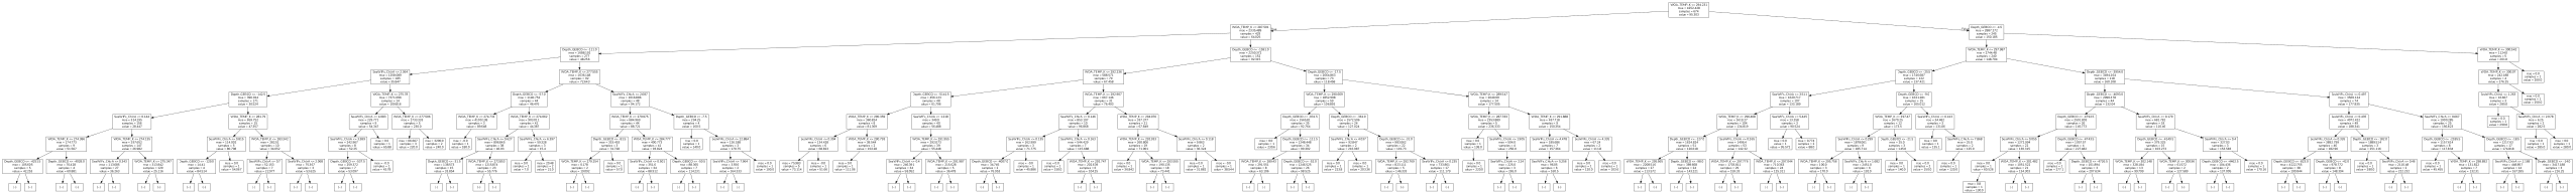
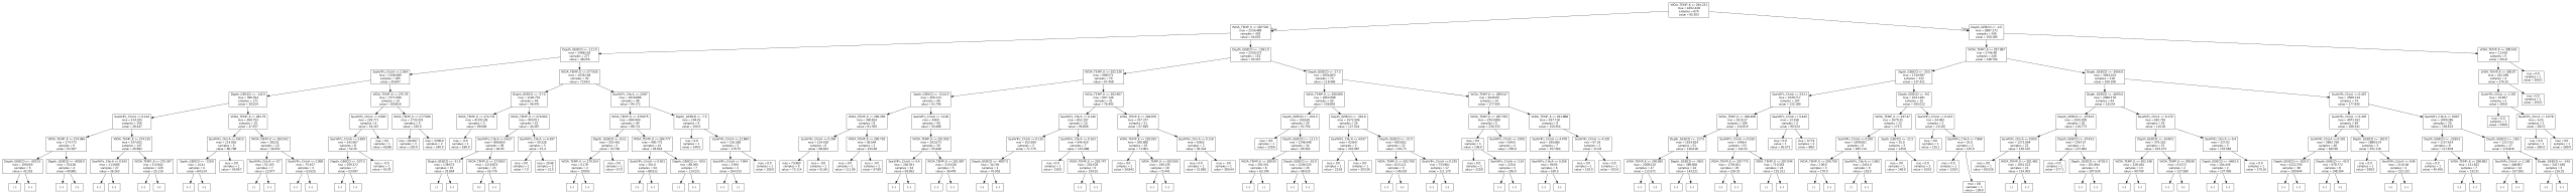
  digraph {
    fontname=Nunito
    node [fontname=Nunito shape=box]
    edge [fontname=Nunito]
    n1 [label="WOA_TEMP_K <= 294.231\nmse = 4252.428\nsamples = 674\nvalue = 95.303"]
    n2 [label="WOA_TEMP_K <= 287.501\nmse = 2335.489\nsamples = 429\nvalue = 64.025"]
    n3 [label="Depth_GEBCO <= -4.5\nmse = 2887.272\nsamples = 245\nvalue = 150.185"]
    n4 [label="Depth_GEBCO <= -111.0\nmse = 1688.192\nsamples = 277\nvalue = 48.256"]
    n5 [label="Depth_GEBCO <= -1591.0\nmse = 2250.372\nsamples = 152\nvalue = 92.315"]
    n6 [label="WOA_TEMP_K <= 297.987\nmse = 2744.48\nsamples = 240\nvalue = 148.704"]
    n7 [label="WOA_TEMP_K <= 300.542\nmse = 1124.0\nsamples = 5\nvalue = 261.0"]
    n8 [label="SeaWIFs_ChlrA <= 2.364\nmse = 1258.089\nsamples = 185\nvalue = 35.847"]
    n9 [label="WOA_TEMP_K <= 277.555\nmse = 1636.148\nsamples = 92\nvalue = 72.643"]
    n10 [label="WOA_TEMP_K <= 292.236\nmse = 588.571\nsamples = 79\nvalue = 67.458"]
    n11 [label="Depth_GEBCO <= -17.5\nmse = 2664.863\nsamples = 73\nvalue = 118.458"]
    n12 [label="Depth_GEBCO <= -142.5\nmse = 396.024\nsamples = 171\nvalue = 30.524"]
    n13 [label="WOA_TEMP_K <= 275.78\nmse = 7371.096\nsamples = 14\nvalue = 109.816"]
    n14 [label="Depth_GEBCO <= -57.0\nmse = 1140.752\nsamples = 44\nvalue = 46.476"]
    n15 [label="SeaWIFs_ChlrA <= 2.687\nmse = 1016.886\nsamples = 48\nvalue = 94.172"]
    n16 [label="SeaWIFs_ChlrA <= 0.144\nmse = 324.195\nsamples = 156\nvalue = 28.447"]
    n17 [label="WOA_TEMP_K <= 281.79\nmse = 659.752\nsamples = 15\nvalue = 47.357"]
    n18 [label="SeaWIFs_ChlrA <= 4.083\nmse = 229.771\nsamples = 9\nvalue = 54.347"]
    n19 [label="WOA_TEMP_K <= 277.506\nmse = 1733.333\nsamples = 5\nvalue = 230.0"]
    n20 [label="WOA_TEMP_K <= 274.386\nmse = 174.773\nsamples = 9\nvalue = 51.567"]
    n21 [label="WOA_TEMP_K <= 274.135\nmse = 297.652\nsamples = 147\nvalue = 26.982"]
    n22 [label="SeaWIFs_ChlrA <= 0.815\nmse = 114.002\nsamples = 5\nvalue = 80.708"]
    n23 [label="WOA_TEMP_K <= 283.342\nmse = 282.51\nsamples = 10\nvalue = 34.652"]
    n24 [label="Depth_GEBCO <= -4251.5\nmse = 105.605\nsamples = 5\nvalue = 42.253"]
    n25 [label="Depth_GEBCO <= -4028.0\nmse = 70.428\nsamples = 4\nvalue = 60.881"]
    n26 [label="SeaWIFs_ChlrA <= 0.343\nmse = 113.685\nsamples = 27\nvalue = 36.263"]
    n27 [label="WOA_TEMP_K <= 275.347\nmse = 313.842\nsamples = 120\nvalue = 25.116"]
    n28 [label="(...)"]
    n29 [label="(...)"]
    n30 [label="(...)"]
    n31 [label="(...)"]
    n32 [label="(...)"]
    n33 [label="(...)"]
    n34 [label="(...)"]
    n35 [label="(...)"]
    n36 [label="Depth_GEBCO <= -129.0\nmse = 14.41\nsamples = 4\nvalue = 84.514"]
    n37 [label="mse = 0.0\nsamples = 1\nvalue = 54.067"]
    n38 [label="SeaWIFs_ChlrA <= 0.7\nmse = 52.153\nsamples = 7\nvalue = 22.977"]
    n39 [label="SeaWIFs_ChlrA <= 2.068\nmse = 75.367\nsamples = 3\nvalue = 53.625"]
    n40 [label="(...)"]
    n41 [label="(...)"]
    n42 [label="(...)"]
    n43 [label="(...)"]
    n44 [label="(...)"]
    n45 [label="(...)"]
    n46 [label="SeaWIFs_ChlrA <= 3.389\nmse = 242.967\nsamples = 8\nvalue = 52.25"]
    n47 [label="mse = 0.0\nsamples = 1\nvalue = 65.88"]
    n48 [label="mse = 66.667\nsamples = 3\nvalue = 220.0"]
    n49 [label="mse = 3200.0\nsamples = 2\nvalue = 240.0"]
    n50 [label="Depth_GEBCO <= -537.5\nmse = 259.372\nsamples = 7\nvalue = 53.097"]
    n51 [label="mse = -0.0\nsamples = 1\nvalue = 43.78"]
    n52 [label="(...)"]
    n53 [label="(...)"]
    n54 [label="WOA_TEMP_K <= 274.731\nmse = 4100.138\nsamples = 3\nvalue = 89.648"]
    n55 [label="WOA_TEMP_K <= 274.062\nmse = 903.011\nsamples = 41\nvalue = 44.387"]
    n56 [label="WOA_TEMP_K <= 279.975\nmse = 684.969\nsamples = 44\nvalue = 88.721"]
    n57 [label="Depth_GEBCO <= -7.5\nmse = 294.25\nsamples = 4\nvalue = 160.5"]
    n58 [label="mse = -0.0\nsamples = 1\nvalue = 180.0"]
    n59 [label="SeaWIFs_ChlrA <= 0.627\nmse = 896.845\nsamples = 38\nvalue = 46.93"]
    n60 [label="SeaWIFs_ChlrA <= 6.397\nmse = 59.328\nsamples = 3\nvalue = 15.4"]
    n61 [label="Depth_GEBCO <= -31.5\nmse = 138.573\nsamples = 15\nvalue = 33.854"]
    n62 [label="WOA_TEMP_K <= 272.853\nmse = 1215.874\nsamples = 23\nvalue = 55.776"]
    n63 [label="mse = 0.0\nsamples = 1\nvalue = 7.0"]
    n64 [label="mse = 20.48\nsamples = 2\nvalue = 21.0"]
    n65 [label="(...)"]
    n66 [label="(...)"]
    n67 [label="(...)"]
    n68 [label="(...)"]
    n69 [label="Depth_GEBCO <= -81.5\nmse = 319.453\nsamples = 3\nvalue = 31.728"]
    n70 [label="WOA_TEMP_K <= 284.777\nmse = 400.773\nsamples = 41\nvalue = 93.824"]
    n71 [label="mse = 0.0\nsamples = 1\nvalue = 140.0"]
    n72 [label="SeaWIFs_ChlrA <= 12.884\nmse = 126.188\nsamples = 3\nvalue = 170.75"]
    n73 [label="WOA_TEMP_K <= 279.254\nmse = 0.178\nsamples = 2\nvalue = 19.092"]
    n74 [label="mse = 0.0\nsamples = 1\nvalue = 57.0"]
    n75 [label="SeaWIFs_ChlrA <= 0.501\nmse = 351.6\nsamples = 34\nvalue = 88.912"]
    n76 [label="Depth_GEBCO <= -50.5\nmse = 88.365\nsamples = 7\nvalue = 114.231"]
    n77 [label="(...)"]
    n78 [label="(...)"]
    n79 [label="(...)"]
    n80 [label="(...)"]
    n81 [label="(...)"]
    n82 [label="(...)"]
    n83 [label="SeaWIFs_ChlrA <= 7.964\nmse = 3.556\nsamples = 2\nvalue = 164.333"]
    n84 [label="mse = 0.0\nsamples = 1\nvalue = 190.0"]
    n85 [label="(...)"]
    n86 [label="(...)"]
    n87 [label="Depth_GEBCO <= -5141.5\nmse = 456.123\nsamples = 48\nvalue = 61.796"]
    n88 [label="WOA_TEMP_K <= 292.907\nmse = 667.146\nsamples = 31\nvalue = 76.493"]
    n89 [label="WOA_TEMP_K <= 290.669\nmse = 1852.998\nsamples = 59\nvalue = 106.892"]
    n90 [label="WOA_TEMP_K <= 289.547\nmse = 2640.09\nsamples = 14\nvalue = 177.505"]
    n91 [label="WOA_TEMP_K <= 290.359\nmse = 360.824\nsamples = 8\nvalue = 81.369"]
    n92 [label="SeaWIFs_ChlrA <= 1.218\nmse = 349.9\nsamples = 40\nvalue = 56.488"]
    n93 [label="SeaWIFs_ChlrA <= 0.146\nmse = 853.197\nsamples = 10\nvalue = 96.868"]
    n94 [label="WOA_TEMP_K <= 294.076\nmse = 337.377\nsamples = 21\nvalue = 67.849"]
    n95 [label="SeaWIFs_ChlrA <= 0.304\nmse = 134.428\nsamples = 6\nvalue = 68.823"]
    n96 [label="WOA_TEMP_K <= 290.793\nmse = 38.544\nsamples = 2\nvalue = 102.28"]
    n97 [label="WOA_TEMP_K <= 291.955\nmse = 292.073\nsamples = 39\nvalue = 55.448"]
    n98 [label="mse = 75.983\nsamples = 5\nvalue = 73.114"]
    n99 [label="mse = -0.0\nsamples = 1\nvalue = 51.66"]
    n100 [label="mse = 0.0\nsamples = 1\nvalue = 111.06"]
+   n101 [label="mse = -0.0\nsamples = 1\nvalue = 97.89"]
    n102 [label="SeaWIFs_ChlrA <= 0.4\nmse = 246.391\nsamples = 34\nvalue = 58.052"]
    n103 [label="WOA_TEMP_K <= 291.987\nmse = 215.628\nsamples = 5\nvalue = 36.478"]
    n104 [label="(...)"]
    n105 [label="(...)"]
    n106 [label="(...)"]
    n107 [label="(...)"]
    n108 [label="SeaWIFs_ChlrA <= 0.135\nmse = 162.999\nsamples = 3\nvalue = 71.775"]
    n109 [label="SeaWIFs_ChlrA <= 0.163\nmse = 544.429\nsamples = 7\nvalue = 115.688"]
    n110 [label="WOA_TEMP_K <= 292.933\nmse = 260.806\nsamples = 19\nvalue = 71.001"]
    n111 [label="SeaWIFs_ChlrA <= 0.118\nmse = 9.863\nsamples = 2\nvalue = 36.324"]
    n112 [label="Depth_GEBCO <= -4007.0\nmse = 34.745\nsamples = 2\nvalue = 76.953"]
-   n113 [label="mse = -0.0\nsamples = 1\nvalue = 45.886"]
    n114 [label="mse = 0.0\nsamples = 1\nvalue = 150.0"]
    n115 [label="WOA_TEMP_K <= 292.747\nmse = 202.639\nsamples = 6\nvalue = 104.25"]
    n116 [label="(...)"]
    n117 [label="(...)"]
    n118 [label="(...)"]
    n119 [label="(...)"]
    n120 [label="mse = 0.0\nsamples = 1\nvalue = 36.842"]
    n121 [label="WOA_TEMP_K <= 293.555\nmse = 190.135\nsamples = 18\nvalue = 73.441"]
    n122 [label="mse = 0.0\nsamples = 1\nvalue = 31.882"]
    n123 [label="mse = -0.0\nsamples = 1\nvalue = 38.544"]
    n124 [label="(...)"]
    n125 [label="(...)"]
    n126 [label="Depth_GEBCO <= -931.5\nmse = 1565.81\nsamples = 35\nvalue = 92.764"]
    n127 [label="Depth_GEBCO <= -361.0\nmse = 1572.506\nsamples = 24\nvalue = 127.024"]
    n128 [label="WOA_TEMP_K <= 287.783\nmse = 2353.889\nsamples = 5\nvalue = 236.333"]
    n129 [label="WOA_TEMP_K <= 291.888\nmse = 437.718\nsamples = 9\nvalue = 150.354"]
    n130 [label="mse = 0.0\nsamples = 1\nvalue = 230.6"]
    n131 [label="Depth_GEBCO <= -111.5\nmse = 1248.448\nsamples = 34\nvalue = 90.302"]
    n132 [label="SeaWIFs_ChlrA <= 4.037\nmse = 92.847\nsamples = 2\nvalue = 216.987"]
    n133 [label="Depth_GEBCO <= -31.0\nmse = 983.062\nsamples = 22\nvalue = 119.73"]
    n134 [label="WOA_TEMP_K <= 289.43\nmse = 291.551\nsamples = 8\nvalue = 63.106"]
    n135 [label="Depth_GEBCO <= -52.0\nmse = 1246.525\nsamples = 26\nvalue = 98.525"]
    n136 [label="(...)"]
    n137 [label="(...)"]
    n138 [label="(...)"]
    n139 [label="(...)"]
    n140 [label="mse = 0.0\nsamples = 1\nvalue = 223.8"]
    n141 [label="mse = 0.0\nsamples = 1\nvalue = 203.36"]
    n142 [label="WOA_TEMP_K <= 292.769\nmse = 823.111\nsamples = 5\nvalue = 146.333"]
    n143 [label="SeaWIFs_ChlrA <= 0.235\nmse = 733.861\nsamples = 17\nvalue = 111.179"]
    n144 [label="(...)"]
    n145 [label="(...)"]
    n146 [label="(...)"]
    n147 [label="(...)"]
    n148 [label="mse = 0.0\nsamples = 1\nvalue = 138.0"]
    n149 [label="SeaWIFs_ChlrA <= 1.905\nmse = 504.0\nsamples = 4\nvalue = 256.0"]
    n150 [label="SeaWIFs_ChlrA <= 4.478\nmse = 185.686\nsamples = 7\nvalue = 157.364"]
    n151 [label="SeaWIFs_ChlrA <= 4.335\nmse = 67.24\nsamples = 2\nvalue = 111.8"]
    n152 [label="mse = 0.0\nsamples = 1\nvalue = 220.0"]
    n153 [label="SeaWIFs_ChlrA <= 2.24\nmse = 225.0\nsamples = 3\nvalue = 265.0"]
    n154 [label="(...)"]
    n155 [label="(...)"]
    n156 [label="SeaWIFs_ChlrA <= 5.256\nmse = 96.05\nsamples = 6\nvalue = 160.5"]
    n157 [label="mse = 0.0\nsamples = 1\nvalue = 120.0"]
    n158 [label="mse = 0.0\nsamples = 1\nvalue = 103.6"]
    n159 [label="(...)"]
    n160 [label="(...)"]
    n161 [label="Depth_GEBCO <= -25.5\nmse = 1746.687\nsamples = 122\nvalue = 137.421"]
    n162 [label="Depth_GEBCO <= -3954.0\nmse = 3494.264\nsamples = 118\nvalue = 160.108"]
    n163 [label="WOA_TEMP_K <= 300.07\nmse = 242.188\nsamples = 4\nvalue = 276.25"]
    n164 [label="mse = 0.0\nsamples = 1\nvalue = 200.0"]
    n165 [label="SeaWIFs_ChlrA <= 3.511\nmse = 1629.717\nsamples = 107\nvalue = 133.189"]
    n166 [label="Depth_GEBCO <= -9.0\nmse = 1631.281\nsamples = 15\nvalue = 165.012"]
    n167 [label="Depth_GEBCO <= -4693.0\nmse = 2090.378\nsamples = 44\nvalue = 132.04"]
    n168 [label="SeaWIFs_ChlrA <= 0.497\nmse = 3569.124\nsamples = 74\nvalue = 177.835"]
    n169 [label="WOA_TEMP_K <= 296.468\nmse = 1619.27\nsamples = 104\nvalue = 134.819"]
    n170 [label="SeaWIFs_ChlrA <= 5.445\nmse = 13.258\nsamples = 3\nvalue = 90.524"]
    n171 [label="WOA_TEMP_K <= 297.47\nmse = 1670.25\nsamples = 12\nvalue = 173.5"]
    n172 [label="SeaWIFs_ChlrA <= 6.413\nmse = 34.482\nsamples = 3\nvalue = 131.06"]
    n173 [label="Depth_GEBCO <= -127.0\nmse = 1624.824\nsamples = 51\nvalue = 126.618"]
    n174 [label="SeaWIFs_ChlrA <= 0.265\nmse = 1496.4\nsamples = 53\nvalue = 142.32"]
    n175 [label="mse = 0.0\nvalue = 1\nvalue = 95.572"]
    n176 [label="mse = 0.774\nsamples = 2\nvalue = 88.0"]
    n177 [label="WOA_TEMP_K <= 295.565\nmse = 2208.516\nsamples = 27\nvalue = 113.572"]
    n178 [label="Depth_GEBCO <= -98.0\nmse = 389.668\nsamples = 24\nvalue = 143.221"]
    n179 [label="WOA_TEMP_K <= 297.776\nmse = 1703.811\nsamples = 29\nvalue = 159.33"]
    n180 [label="WOA_TEMP_K <= 297.044\nmse = 710.363\nsamples = 24\nvalue = 125.311"]
    n181 [label="(...)"]
    n182 [label="(...)"]
    n183 [label="(...)"]
    n184 [label="(...)"]
    n185 [label="(...)"]
    n186 [label="(...)"]
    n187 [label="(...)"]
    n188 [label="(...)"]
    n189 [label="SeaWIFs_ChlrA <= 0.299\nmse = 1878.061\nsamples = 9\nvalue = 185.714"]
    n190 [label="Depth_GEBCO <= -21.5\nmse = 25.0\nsamples = 3\nvalue = 145.0"]
    n191 [label="mse = 0.0\nsamples = 1\nvalue = 135.1"]
    n192 [label="SeaWIFs_ChlrA <= 7.868\nmse = 25.0\nsamples = 2\nvalue = 125.0"]
    n193 [label="WOA_TEMP_K <= 295.756\nmse = 100.0\nsamples = 3\nvalue = 170.0"]
    n194 [label="SeaWIFs_ChlrA <= 1.682\nmse = 2451.0\nsamples = 6\nvalue = 192.0"]
    n195 [label="mse = 0.0\nsamples = 1\nvalue = 140.0"]
    n196 [label="mse = 0.0\nsamples = 2\nvalue = 150.0"]
    n197 [label="(...)"]
    n198 [label="(...)"]
    n199 [label="(...)"]
    n200 [label="(...)"]
    n201 [label="mse = 0.0\nsamples = 1\nvalue = 120.0"]
    n202 [label="mse = 0.8\nsamples = 1\nvalue = 130.0"]
    n203 [label="Depth_GEBCO <= -4792.5\nmse = 2501.803\nsamples = 26\nvalue = 145.773"]
    n204 [label="SeaWIFs_ChlrA <= 0.179\nmse = 681.781\nsamples = 18\nvalue = 110.46"]
    n205 [label="SeaWIFs_ChlrA <= 0.435\nmse = 4072.422\nsamples = 49\nvalue = 188.341"]
    n206 [label="SeaWIFs_ChlrA <= 0.667\nmse = 1900.285\nsamples = 25\nvalue = 156.823"]
    n207 [label="SeaWIFs_ChlrA <= 0.055\nmse = 1272.994\nsamples = 22\nvalue = 130.315"]
    n208 [label="Depth_GEBCO <= -4743.5\nmse = 1057.57\nsamples = 4\nvalue = 227.482"]
    n209 [label="Depth_GEBCO <= -4149.5\nmse = 379.325\nsamples = 15\nvalue = 103.273"]
    n210 [label="SeaWIFs_ChlrA <= 0.4\nmse = 327.03\nsamples = 3\nvalue = 153.583"]
    n211 [label="mse = 0.0\nsamples = 1\nvalue = 60.526"]
    n212 [label="WOA_TEMP_K <= 301.482\nmse = 1051.522\nsamples = 21\nvalue = 134.303"]
    n213 [label="mse = 0.0\nsamples = 1\nvalue = 277.1"]
    n214 [label="Depth_GEBCO <= -4726.5\nmse = 101.894\nsamples = 3\nvalue = 207.634"]
    n215 [label="(...)"]
    n216 [label="(...)"]
    n217 [label="(...)"]
    n218 [label="(...)"]
    n219 [label="WOA_TEMP_K <= 302.148\nmse = 328.184\nsamples = 13\nvalue = 99.799"]
    n220 [label="WOA_TEMP_K <= 300.96\nmse = 61.572\nsamples = 2\nvalue = 127.589"]
    n221 [label="Depth_GEBCO <= -4462.5\nmse = 104.436\nsamples = 2\nvalue = 137.005"]
    n222 [label="mse = 0.0\nsamples = 1\nvalue = 170.16"]
    n223 [label="(...)"]
    n224 [label="(...)"]
    n225 [label="(...)"]
    n226 [label="(...)"]
    n227 [label="(...)"]
    n228 [label="(...)"]
    n229 [label="SeaWIFs_ChlrA <= 0.326\nmse = 3892.799\nsamples = 46\nvalue = 182.96"]
    n230 [label="Depth_GEBCO <= -182.0\nmse = 1889.514\nsamples = 3\nvalue = 251.116"]
    n231 [label="Depth_GEBCO <= -2185.5\nmse = 1157.614\nsamples = 8\nvalue = 117.834"]
    n232 [label="Depth_GEBCO <= -18.5\nmse = 1217.63\nsamples = 17\nvalue = 174.818"]
    n233 [label="Depth_GEBCO <= -823.0\nmse = 4222.755\nsamples = 38\nvalue = 190.844"]
    n234 [label="Depth_GEBCO <= -42.0\nmse = 978.772\nsamples = 8\nvalue = 148.394"]
    n235 [label="mse = 0.0\nsamples = 1\nvalue = 280.0"]
    n236 [label="SeaWIFs_ChlrA <= 0.46\nmse = 2110.48\nsamples = 2\nvalue = 222.232"]
    n237 [label="(...)"]
    n238 [label="(...)"]
    n239 [label="(...)"]
    n240 [label="(...)"]
    n241 [label="(...)"]
    n242 [label="(...)"]
    n243 [label="mse = 0.0\nsamples = 1\nvalue = 45.455"]
    n244 [label="WOA_TEMP_K <= 298.892\nmse = 131.822\nsamples = 7\nvalue = 132.31"]
    n245 [label="SeaWIFs_ChlrA <= 1.168\nmse = 448.857\nsamples = 14\nvalue = 167.285"]
    n246 [label="Depth_GEBCO <= -14.0\nmse = 3417.188\nsamples = 3\nvalue = 216.25"]
    n247 [label="(...)"]
    n248 [label="(...)"]
    n249 [label="(...)"]
    n250 [label="(...)"]
    n251 [label="(...)"]
    n252 [label="(...)"]
    n253 [label="SeaWIFs_ChlrA <= 1.263\nmse = 16.667\nsamples = 3\nvalue = 285.0"]
    n254 [label="mse = 0.0\nsamples = 1\nvalue = 250.0"]
    n255 [label="mse = 0.0\nsamples = 1\nvalue = 290.0"]
    n256 [label="SeaWIFs_ChlrA <= 2.978\nmse = 6.25\nsamples = 2\nvalue = 282.5"]
    n257 [label="mse = 0.0\nsamples = 1\nvalue = 285.0"]
    n258 [label="mse = 0.0\nsamples = 1\nvalue = 280.0"]
    n1 -> n2 [headlabel=True labelangle=45 labeldistance=2.5]
    n1 -> n3 [headlabel=False labelangle=-45 labeldistance=2.5]
    n2 -> n4
    n2 -> n5
    n3 -> n6
    n3 -> n7
    n4 -> n8
    n4 -> n9
    n5 -> n10
    n5 -> n11
    n6 -> n161
    n6 -> n162
    n7 -> n163
    n7 -> n164
    n8 -> n12
    n8 -> n13
    n9 -> n14
    n9 -> n15
    n10 -> n87
    n10 -> n88
    n11 -> n89
    n11 -> n90
    n12 -> n16
    n12 -> n17
    n13 -> n18
    n13 -> n19
    n14 -> n54
    n14 -> n55
    n15 -> n56
    n15 -> n57
    n16 -> n20
    n16 -> n21
    n17 -> n22
    n17 -> n23
    n18 -> n46
    n18 -> n47
    n19 -> n48
    n19 -> n49
    n20 -> n24
    n20 -> n25
    n21 -> n26
    n21 -> n27
    n22 -> n36
    n22 -> n37
    n23 -> n38
    n23 -> n39
    n24 -> n28
    n24 -> n29
    n25 -> n30
    n25 -> n31
    n26 -> n32
    n26 -> n33
    n27 -> n34
    n27 -> n35
    n36 -> n40
    n36 -> n41
    n38 -> n42
    n38 -> n43
    n39 -> n44
    n39 -> n45
    n46 -> n50
    n46 -> n51
    n50 -> n52
    n50 -> n53
    n54 -> n58
    n55 -> n59
    n55 -> n60
    n56 -> n69
    n56 -> n70
    n57 -> n71
    n57 -> n72
    n59 -> n61
    n59 -> n62
    n60 -> n63
    n60 -> n64
    n61 -> n65
    n61 -> n66
    n62 -> n67
    n62 -> n68
    n69 -> n73
    n69 -> n74
    n70 -> n75
    n70 -> n76
    n72 -> n83
    n72 -> n84
    n73 -> n77
    n73 -> n78
    n75 -> n79
    n75 -> n80
    n76 -> n81
    n76 -> n82
    n83 -> n85
    n83 -> n86
    n87 -> n91
    n87 -> n92
    n88 -> n93
    n88 -> n94
    n89 -> n126
    n89 -> n127
    n90 -> n128
    n90 -> n129
    n91 -> n95
    n91 -> n96
    n92 -> n97
    n93 -> n108
    n93 -> n109
    n94 -> n110
    n94 -> n111
    n95 -> n98
    n95 -> n99
    n96 -> n100
+   n96 -> n101
    n97 -> n102
    n97 -> n103
    n102 -> n104
    n102 -> n105
    n103 -> n106
    n103 -> n107
    n108 -> n112
-   n108 -> n113
    n109 -> n114
    n109 -> n115
    n110 -> n120
    n110 -> n121
    n111 -> n122
    n111 -> n123
    n112 -> n116
    n112 -> n117
    n115 -> n118
    n115 -> n119
    n121 -> n124
    n121 -> n125
    n126 -> n130
    n126 -> n131
    n127 -> n132
    n127 -> n133
    n128 -> n148
    n128 -> n149
    n129 -> n150
    n129 -> n151
    n131 -> n134
    n131 -> n135
    n132 -> n140
    n132 -> n141
    n133 -> n142
    n133 -> n143
    n134 -> n136
    n134 -> n137
    n135 -> n138
    n135 -> n139
    n142 -> n144
    n142 -> n145
    n143 -> n146
    n143 -> n147
    n148 -> n152
-   n149 -> n153
+   n148 -> n153
    n150 -> n156
    n151 -> n157
    n151 -> n158
    n153 -> n154
    n153 -> n155
    n156 -> n159
    n156 -> n160
    n161 -> n165
    n161 -> n166
    n162 -> n167
    n162 -> n168
    n163 -> n253
    n163 -> n254
    n165 -> n169
    n165 -> n170
    n166 -> n171
    n166 -> n172
    n167 -> n203
    n167 -> n204
    n168 -> n205
    n168 -> n206
    n169 -> n173
    n169 -> n174
    n170 -> n175
    n170 -> n176
    n171 -> n189
    n171 -> n190
    n172 -> n191
    n172 -> n192
    n173 -> n177
    n173 -> n178
    n174 -> n179
    n174 -> n180
    n177 -> n181
    n177 -> n182
    n178 -> n183
    n178 -> n184
    n179 -> n185
    n179 -> n186
    n180 -> n187
    n180 -> n188
    n189 -> n193
    n189 -> n194
    n190 -> n195
    n190 -> n196
    n192 -> n201
-   n211 -> n202
+   n192 -> n202
    n193 -> n197
    n193 -> n198
    n194 -> n199
    n194 -> n200
    n203 -> n207
    n203 -> n208
    n204 -> n209
    n204 -> n210
    n205 -> n229
    n205 -> n230
    n206 -> n231
    n206 -> n232
    n207 -> n211
    n207 -> n212
    n208 -> n213
    n208 -> n214
    n209 -> n219
    n209 -> n220
    n210 -> n221
    n210 -> n222
    n212 -> n215
    n212 -> n216
    n214 -> n217
    n214 -> n218
    n219 -> n223
    n219 -> n224
    n220 -> n225
    n220 -> n226
    n221 -> n227
    n221 -> n228
    n229 -> n233
    n229 -> n234
    n230 -> n235
    n230 -> n236
    n231 -> n243
    n231 -> n244
    n232 -> n245
    n232 -> n246
    n233 -> n237
    n233 -> n238
    n234 -> n239
    n234 -> n240
    n236 -> n241
    n236 -> n242
    n244 -> n247
    n244 -> n248
    n245 -> n249
    n245 -> n250
    n246 -> n251
    n246 -> n252
    n253 -> n255
    n253 -> n256
    n256 -> n257
    n256 -> n258
  }
